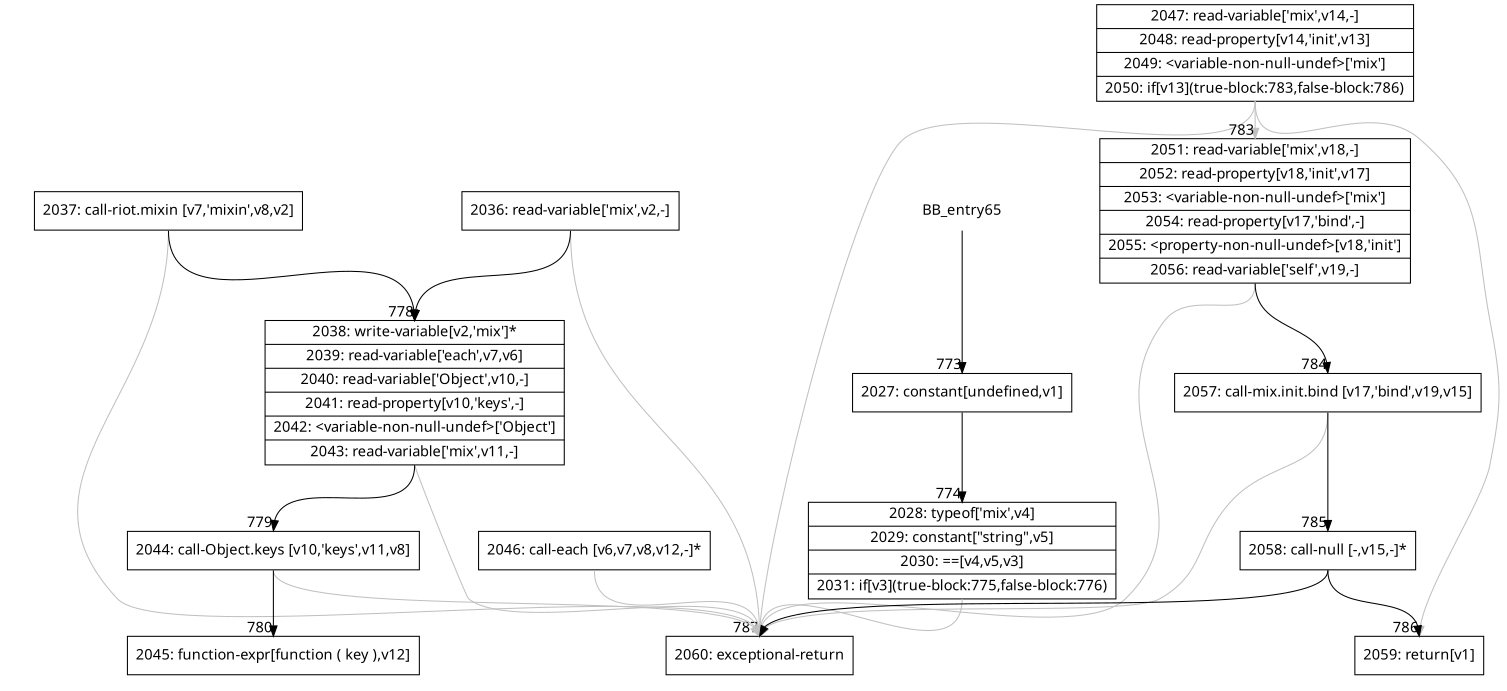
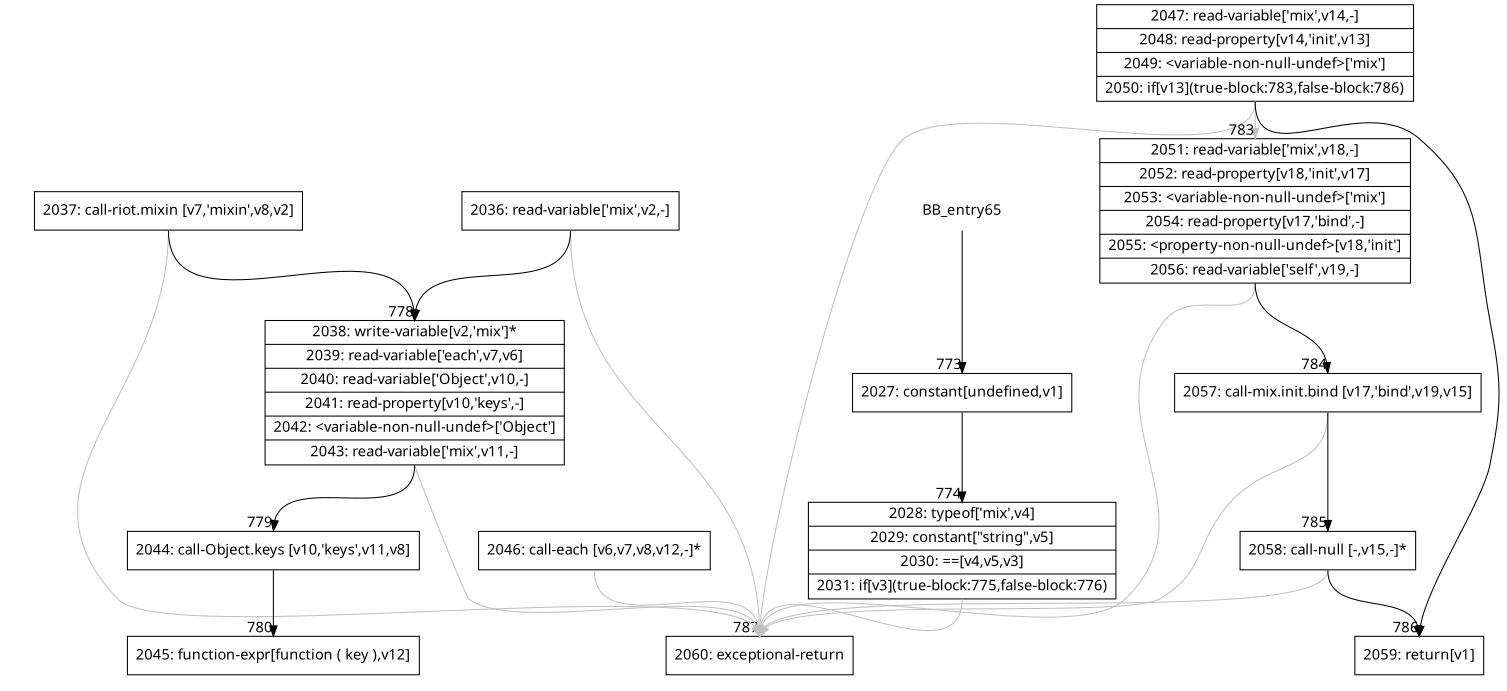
  digraph {
    fontname="Noto Sans"
    rankdir=TD
    node [fontname="Noto Sans" shape=record]
    edge [fontname="Noto Sans" headport=n tailport=s color=gray]
    n1 [label=BB_entry65 shape=none]
    n2 [label="{2027: constant[undefined,v1]}"]
    n3 [label="{2028: typeof['mix',v4]|2029: constant[\"string\",v5]|2030: ==[v4,v5,v3]|2031: if[v3](true-block:775,false-block:776)}"]
    n4 [label="{2060: exceptional-return}"]
    n5 [label="{2036: read-variable['mix',v2,-]}"]
    n6 [label="{2038: write-variable[v2,'mix']*|2039: read-variable['each',v7,v6]|2040: read-variable['Object',v10,-]|2041: read-property[v10,'keys',-]|2042: \<variable-non-null-undef\>['Object']|2043: read-variable['mix',v11,-]}"]
    n7 [label="{2037: call-riot.mixin [v7,'mixin',v8,v2]}"]
    n8 [label="{2044: call-Object.keys [v10,'keys',v11,v8]}"]
    n9 [label="{2045: function-expr[function ( key ),v12]}"]
    n10 [label="{2046: call-each [v6,v7,v8,v12,-]*}"]
    n11 [label="{2047: read-variable['mix',v14,-]|2048: read-property[v14,'init',v13]|2049: \<variable-non-null-undef\>['mix']|2050: if[v13](true-block:783,false-block:786)}"]
    n12 [label="{2051: read-variable['mix',v18,-]|2052: read-property[v18,'init',v17]|2053: \<variable-non-null-undef\>['mix']|2054: read-property[v17,'bind',-]|2055: \<property-non-null-undef\>[v18,'init']|2056: read-variable['self',v19,-]}"]
    n13 [label="{2059: return[v1]}"]
    n14 [label="{2057: call-mix.init.bind [v17,'bind',v19,v15]}"]
    n15 [label="{2058: call-null [-,v15,-]*}"]
    n1 -> n2 [headlabel="    773" color=""]
    n2 -> n3 [headlabel="      774" color=""]
    n3 -> n4 [headlabel="      787"]
    n5 -> n4
    n5 -> n6 [headlabel="      778" color=""]
    n6 -> n4
    n6 -> n8 [headlabel="      779" color=""]
    n7 -> n4
    n7 -> n6 [color=""]
-   n8 -> n4
    n8 -> n9 [headlabel="      780" color=""]
    n10 -> n4
    n11 -> n4
    n11 -> n12 [headlabel="      783"]
-   n11 -> n13 [headlabel="      786"]
+   n11 -> n13 [headlabel="      786" color=""]
    n12 -> n4
    n12 -> n14 [headlabel="      784" color=""]
    n14 -> n4
    n14 -> n15 [headlabel="      785" color=""]
-   n15 -> n4 [color=black]
+   n15 -> n4
    n15 -> n13 [color=""]
  }
